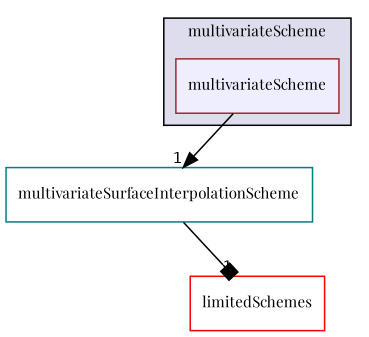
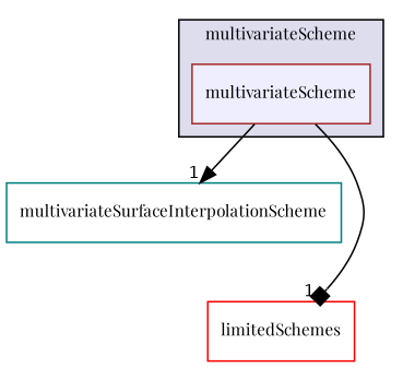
  digraph {
    compound=true
    fontname="Playfair Display"
    node [fontname="Playfair Display" fontsize=10 shape=box]
    edge [color=black fontname="Playfair Display" headlabel=1 labeldistance=1.5 labelfontname=Helvetica labelfontsize=10]
    n1 [color=brown fillcolor="#eeeeff" label=multivariateScheme pencolor=black style=filled]
    n2 [color=teal label=multivariateSurfaceInterpolationScheme]
    n3 [color=red label=limitedSchemes]
    subgraph cluster_1 {
      bgcolor="#ddddee"
      fontsize=10
      label=multivariateScheme
      pencolor=black
      n1
    }
    n1 -> n2 [arrowhead=normal]
-   n2 -> n3 [arrowhead=box]
+   n1 -> n3 [arrowhead=box]
  }
